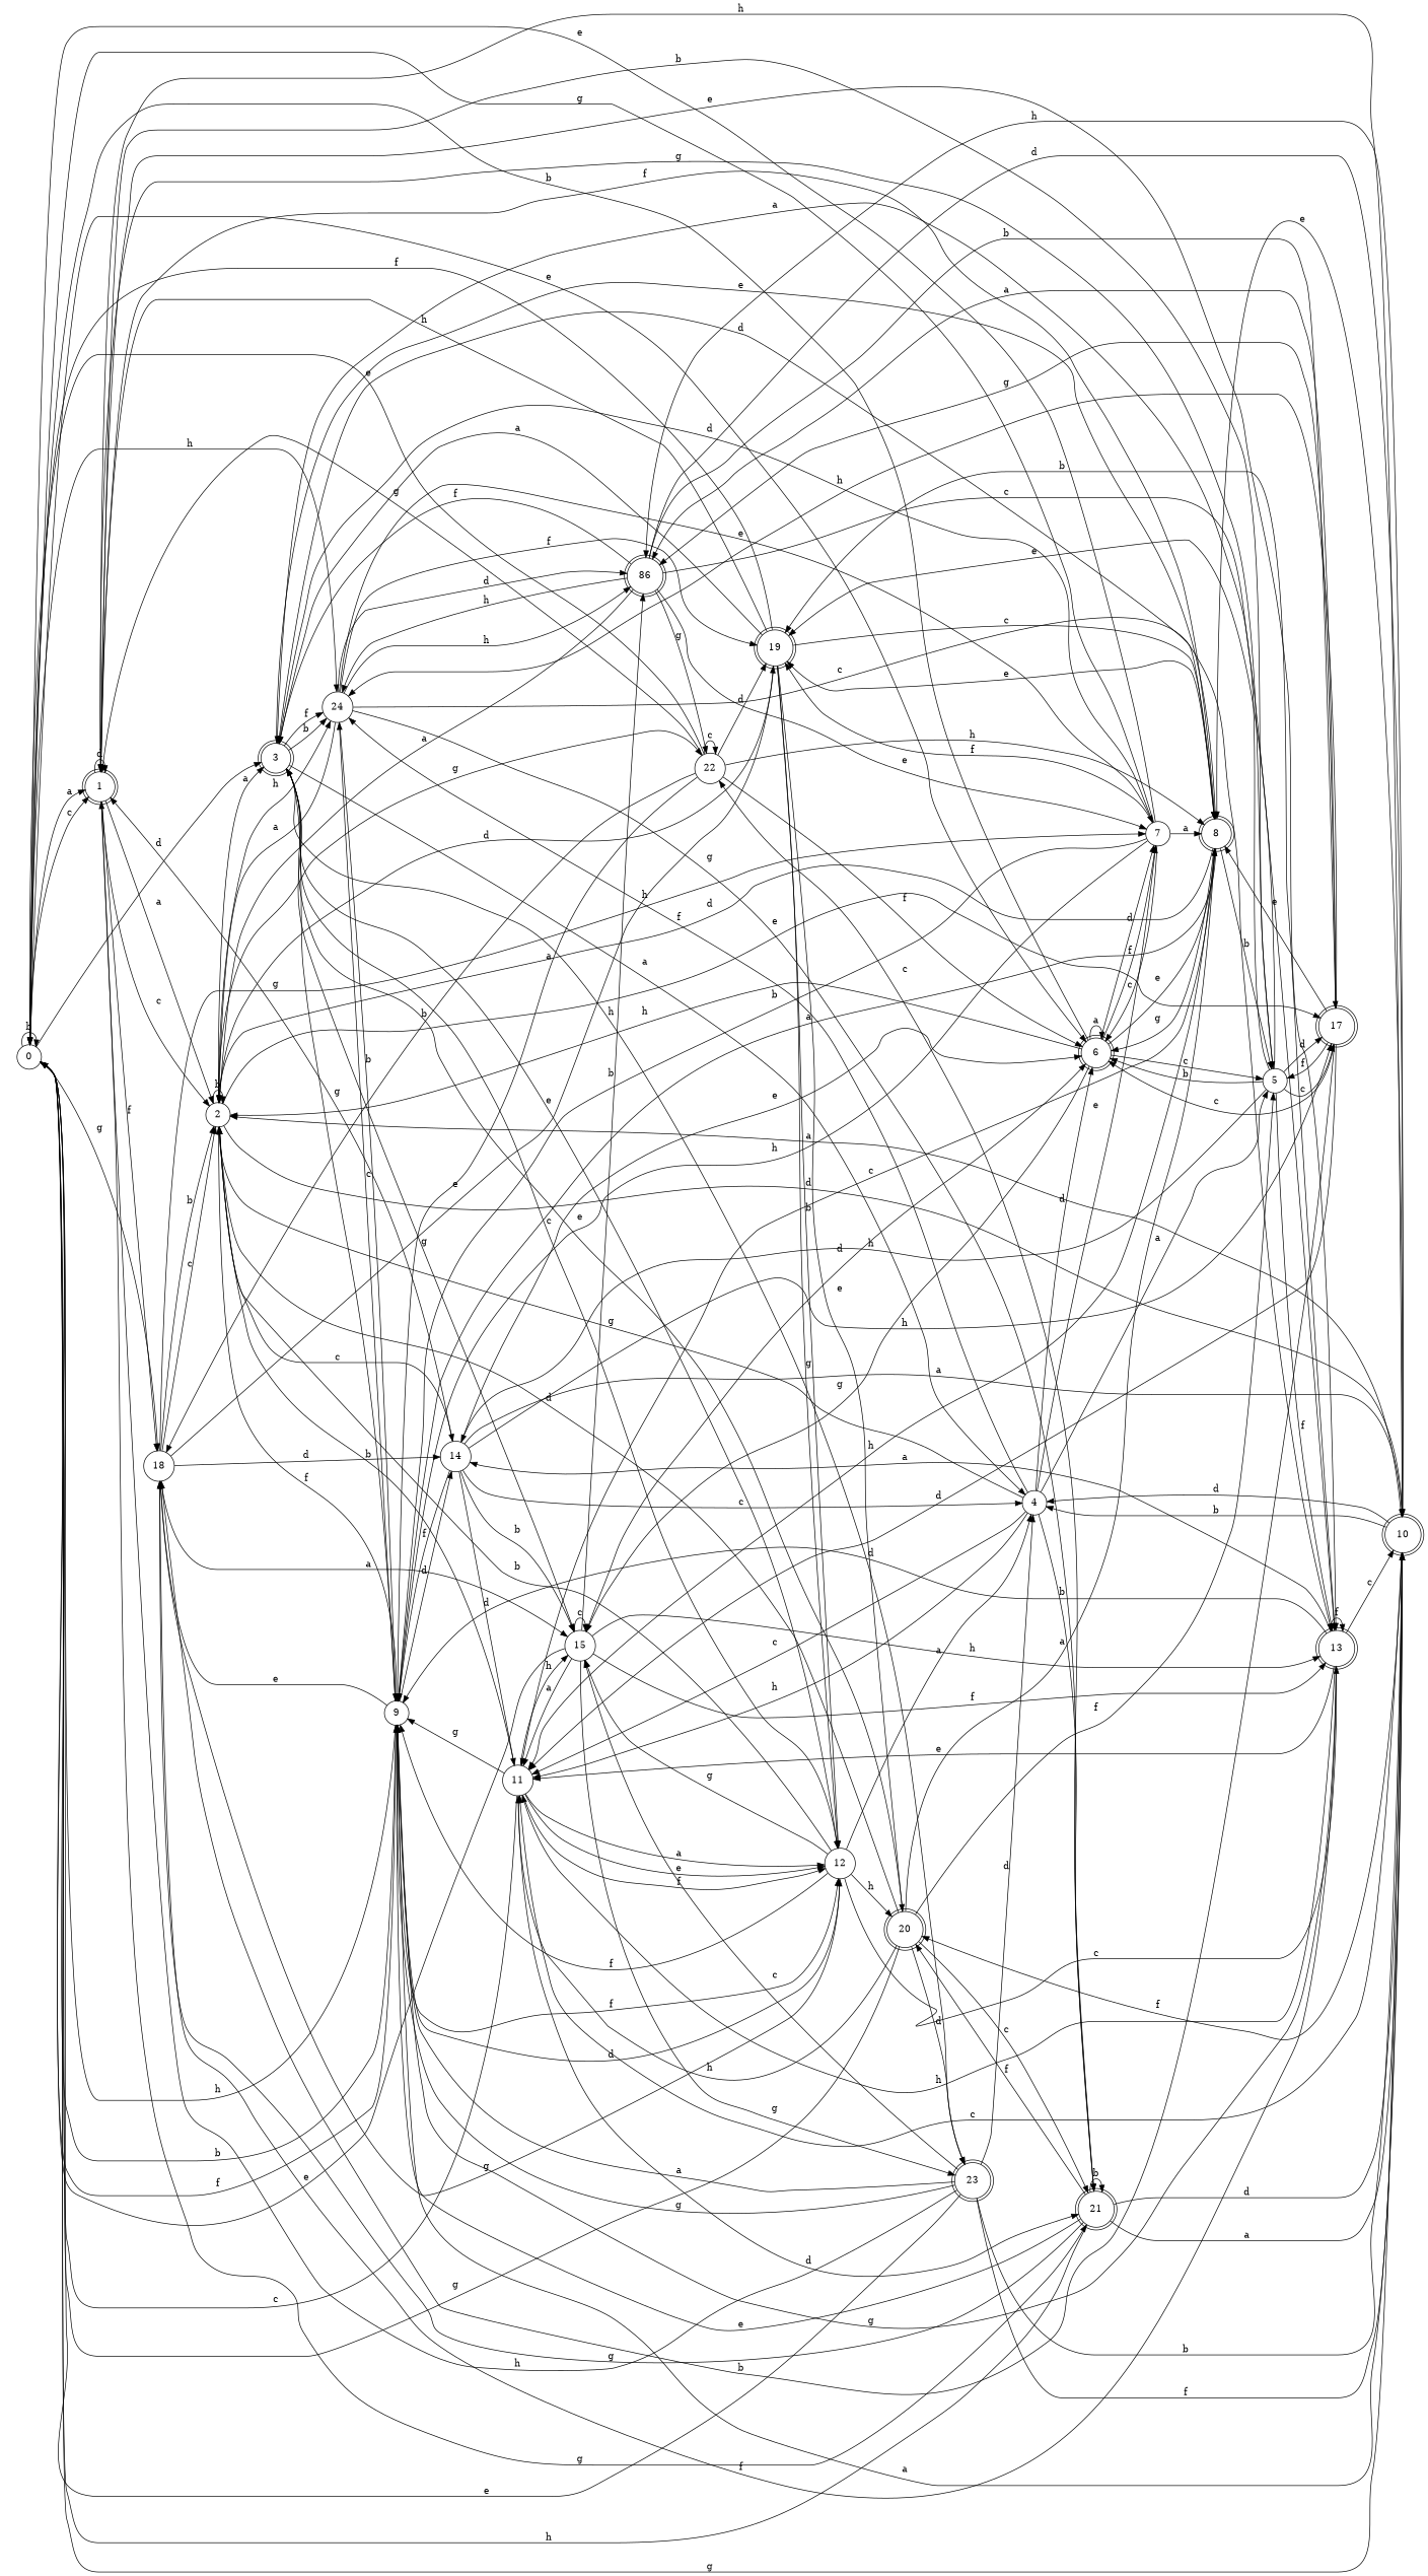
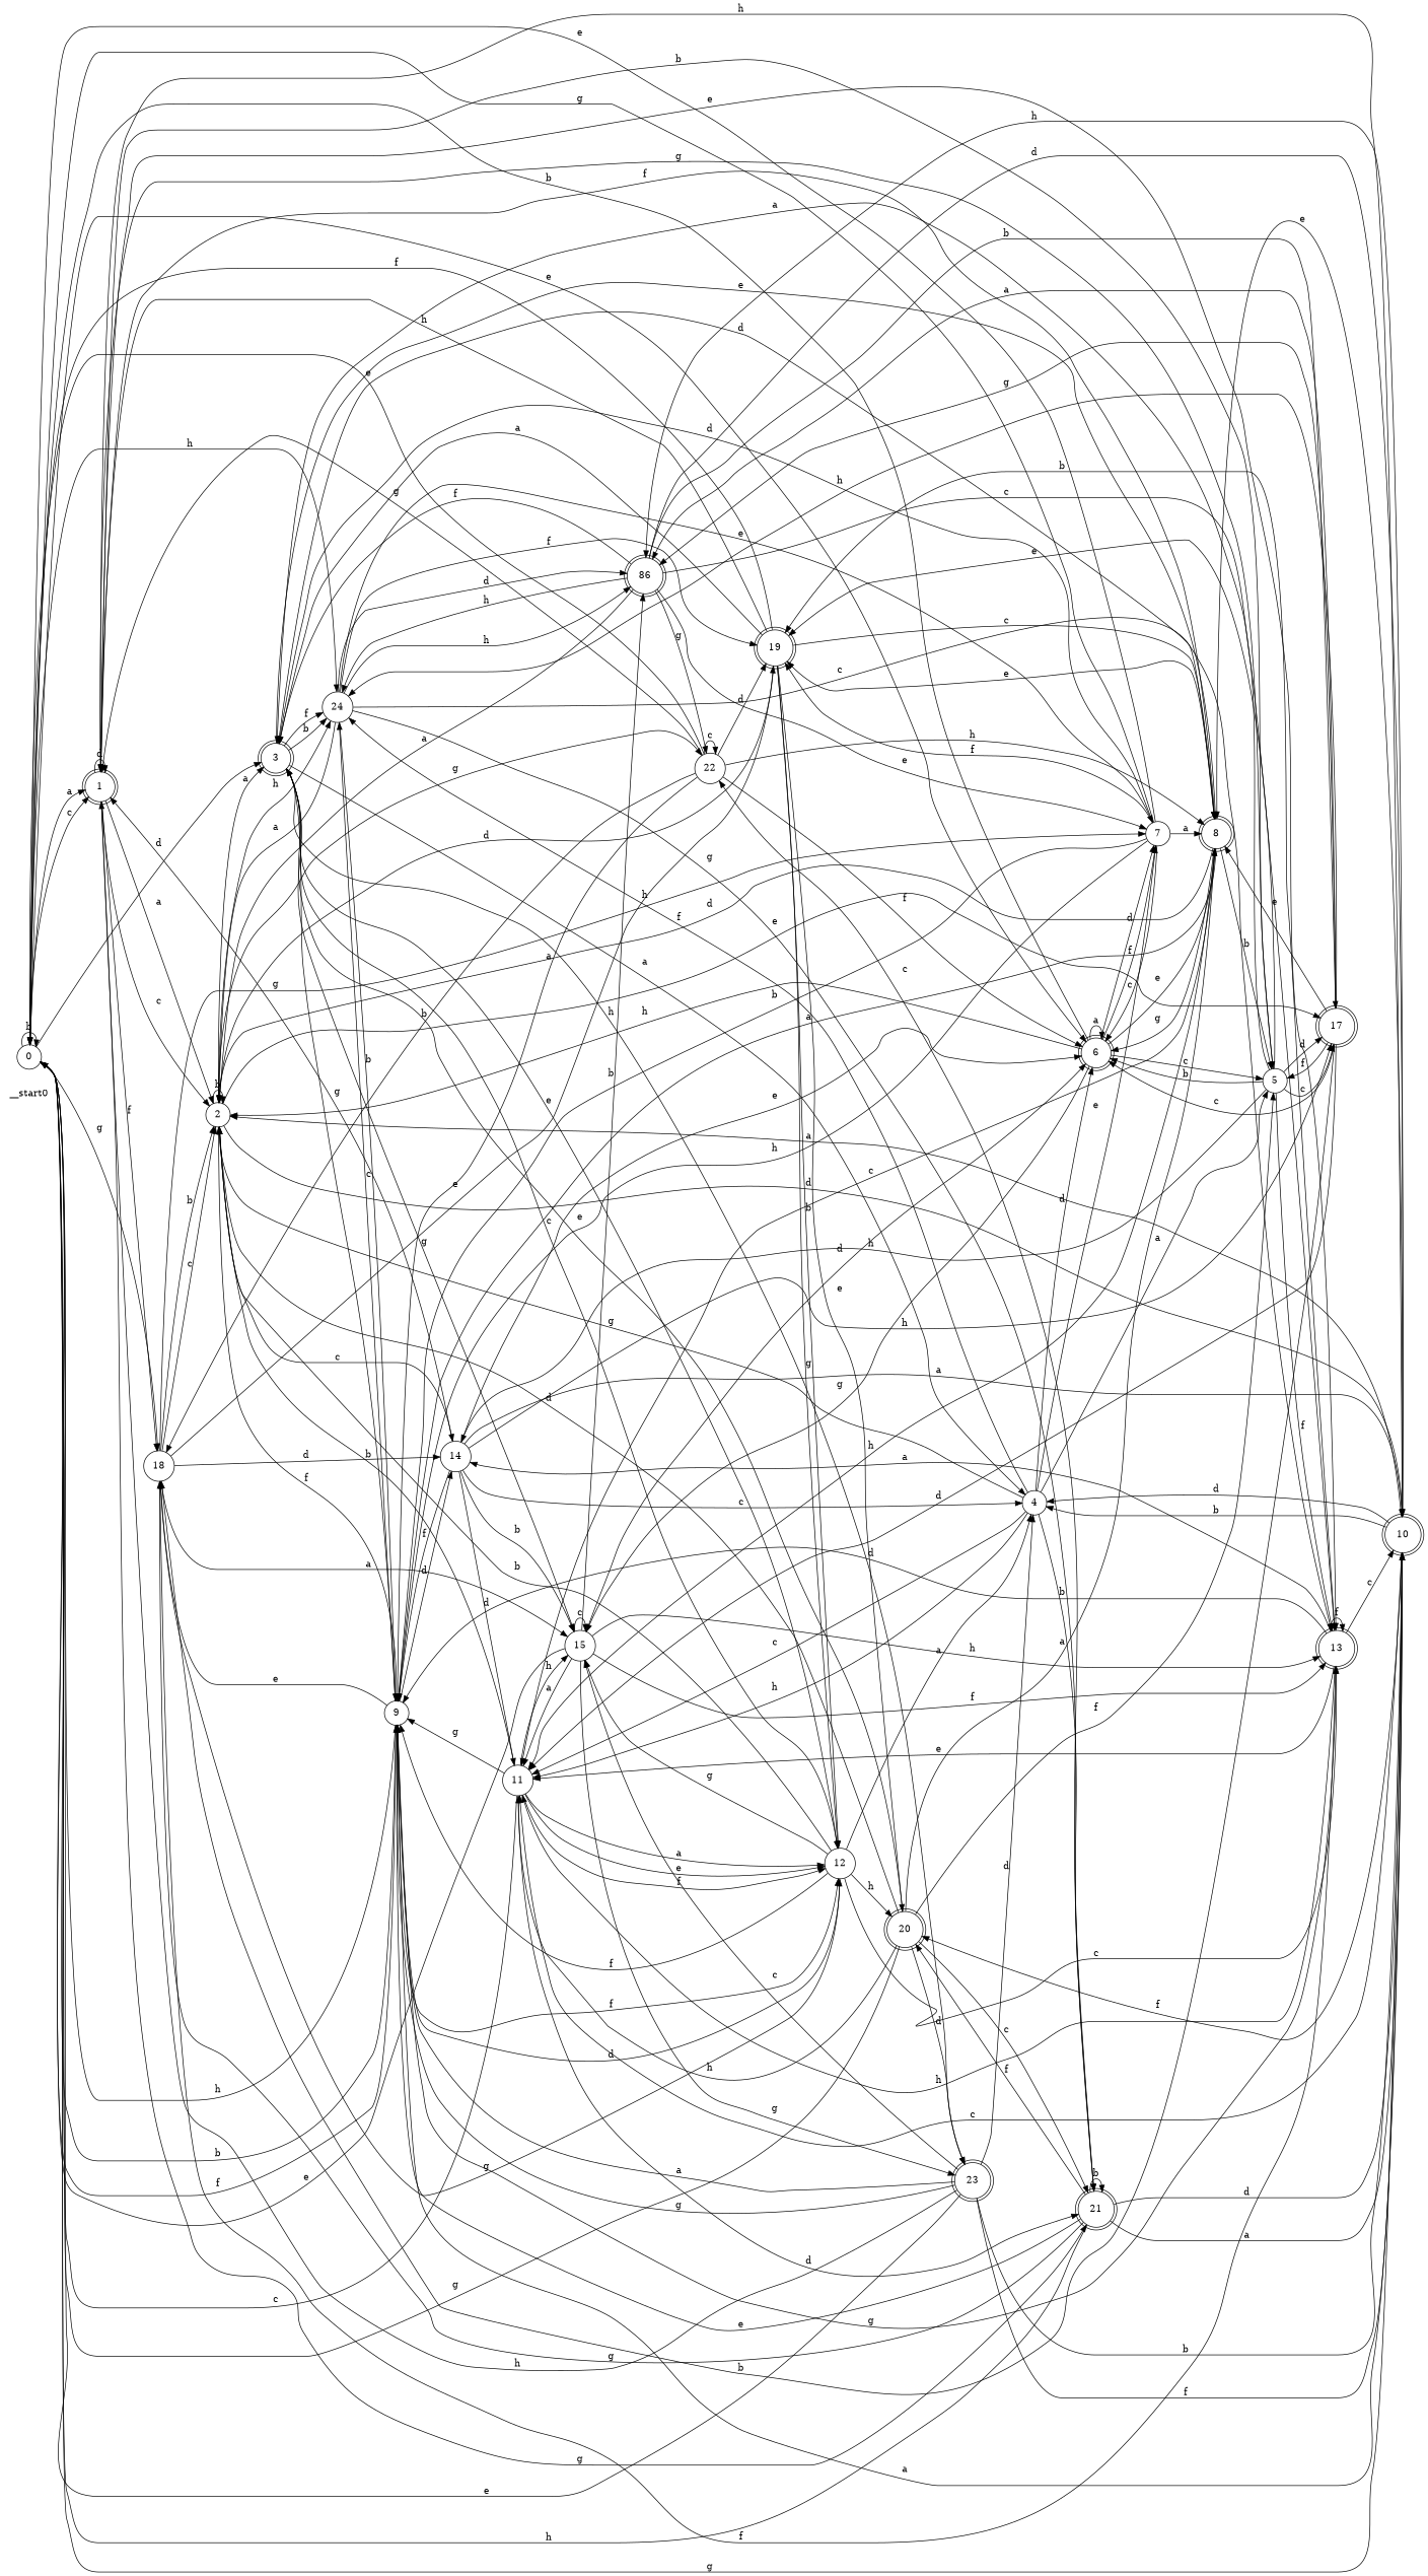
  digraph {
    rankdir=LR
    node [shape=circle color=black fillcolor=white style=filled]
+   __start0 [shape=none color="" fillcolor="" style=""]
    n2 [label=0]
    n3 [label=1 shape=doublecircle style="rounded,filled"]
    n4 [label=3 shape=doublecircle style="rounded,filled"]
    n5 [label=6 shape=doublecircle style="rounded,filled"]
    n6 [label=9]
    n7 [label=18]
    n8 [label=24]
    n9 [label=2]
    n10 [label=5]
    n11 [label=10 shape=doublecircle style="rounded,filled"]
    n12 [label=13 shape=doublecircle style="rounded,filled"]
    n13 [label=21 shape=doublecircle style="rounded,filled"]
    n14 [label=4]
    n15 [label=8 shape=doublecircle style="rounded,filled"]
    n16 [label=12]
    n17 [label=15]
    n18 [label=23 shape=doublecircle style="rounded,filled"]
    n19 [label=7]
    n20 [label=14]
    n21 [label=19 shape=doublecircle style="rounded,filled"]
    n22 [label=86 shape=doublecircle style="rounded,filled"]
    n23 [label=17 shape=doublecircle style="rounded,filled"]
    n24 [label=22]
    n25 [label=11]
    n26 [label=20 shape=doublecircle style="rounded,filled"]
    n2 -> n2 [label=b]
    n2 -> n3 [label=a]
    n2 -> n3 [label=c]
    n2 -> n4 [label=d]
    n2 -> n5 [label=e]
    n2 -> n6 [label=f]
    n2 -> n7 [label=g]
    n2 -> n8 [label=h]
    n3 -> n3 [label=d]
    n3 -> n7 [label=f]
    n3 -> n9 [label=a]
    n3 -> n9 [label=c]
    n3 -> n10 [label=b]
    n3 -> n11 [label=h]
    n3 -> n12 [label=e]
    n3 -> n13 [label=g]
    n4 -> n8 [label=b]
    n4 -> n8 [label=f]
    n4 -> n14 [label=a]
    n4 -> n15 [label=d]
    n4 -> n15 [label=e]
    n4 -> n16 [label=c]
    n4 -> n17 [label=g]
    n4 -> n18 [label=h]
    n5 -> n2 [label=b]
    n5 -> n5 [label=a]
    n5 -> n9 [label=h]
    n5 -> n10 [label=c]
    n5 -> n15 [label=e]
    n5 -> n17 [label=g]
    n5 -> n19 [label=d]
    n5 -> n19 [label=f]
    n6 -> n2 [label=b]
    n6 -> n2 [label=h]
    n6 -> n4 [label=g]
    n6 -> n7 [label=e]
    n6 -> n8 [label=c]
    n6 -> n11 [label=a]
    n6 -> n16 [label=f]
    n6 -> n20 [label=d]
    n7 -> n9 [label=b]
    n7 -> n9 [label=c]
-   n12 -> n7 [label=f]
+   n7 -> n12 [label=f]
    n7 -> n16 [label=g]
    n7 -> n17 [label=a]
    n7 -> n19 [label=h]
    n7 -> n20 [label=d]
    n7 -> n21 [label=e]
    n8 -> n6 [label=b]
    n8 -> n9 [label=a]
    n8 -> n12 [label=c]
    n8 -> n13 [label=g]
    n8 -> n19 [label=e]
    n8 -> n21 [label=f]
    n8 -> n22 [label=d]
    n8 -> n22 [label=h]
    n9 -> n4 [label=a]
    n9 -> n6 [label=f]
    n9 -> n8 [label=h]
    n9 -> n9 [label=b]
    n9 -> n11 [label=d]
    n9 -> n20 [label=c]
    n9 -> n23 [label=e]
    n9 -> n24 [label=g]
    n10 -> n3 [label=g]
    n10 -> n4 [label=a]
    n10 -> n5 [label=b]
    n10 -> n12 [label=f]
    n10 -> n20 [label=h]
    n10 -> n21 [label=e]
    n10 -> n23 [label=c]
    n10 -> n23 [label=d]
    n11 -> n2 [label=g]
    n11 -> n9 [label=a]
    n11 -> n14 [label=b]
    n11 -> n14 [label=d]
    n11 -> n15 [label=e]
    n11 -> n22 [label=h]
    n11 -> n25 [label=c]
    n11 -> n26 [label=f]
    n12 -> n6 [label=d]
    n12 -> n6 [label=g]
    n12 -> n11 [label=c]
    n12 -> n12 [label=f]
    n12 -> n20 [label=a]
    n12 -> n21 [label=b]
    n12 -> n25 [label=e]
    n12 -> n25 [label=h]
    n13 -> n2 [label=h]
    n13 -> n6 [label=e]
    n13 -> n7 [label=g]
    n13 -> n11 [label=a]
    n13 -> n11 [label=d]
    n13 -> n13 [label=b]
    n13 -> n24 [label=c]
    n13 -> n26 [label=f]
    n14 -> n5 [label=d]
    n14 -> n8 [label=f]
    n14 -> n9 [label=g]
    n14 -> n10 [label=a]
    n14 -> n13 [label=b]
    n14 -> n19 [label=e]
    n14 -> n25 [label=c]
    n14 -> n25 [label=h]
    n15 -> n3 [label=f]
    n15 -> n5 [label=g]
    n15 -> n6 [label=a]
    n15 -> n9 [label=d]
    n15 -> n10 [label=b]
    n15 -> n21 [label=e]
    n15 -> n25 [label=c]
    n15 -> n25 [label=h]
    n16 -> n4 [label=e]
    n16 -> n6 [label=d]
    n16 -> n6 [label=f]
    n16 -> n9 [label=b]
    n16 -> n12 [label=c]
    n16 -> n14 [label=a]
    n16 -> n17 [label=g]
    n16 -> n26 [label=h]
    n17 -> n2 [label=e]
    n17 -> n5 [label=d]
    n17 -> n12 [label=f]
    n17 -> n12 [label=h]
    n17 -> n17 [label=c]
    n17 -> n18 [label=g]
    n17 -> n22 [label=b]
    n17 -> n25 [label=a]
    n18 -> n2 [label=e]
    n18 -> n3 [label=h]
    n18 -> n6 [label=a]
    n18 -> n6 [label=g]
    n18 -> n11 [label=b]
    n18 -> n11 [label=f]
    n18 -> n14 [label=d]
    n18 -> n17 [label=c]
    n19 -> n2 [label=e]
    n19 -> n2 [label=g]
    n19 -> n4 [label=d]
    n19 -> n5 [label=c]
    n19 -> n6 [label=b]
    n19 -> n6 [label=h]
    n19 -> n15 [label=a]
    n19 -> n21 [label=f]
    n20 -> n3 [label=g]
    n20 -> n5 [label=e]
    n20 -> n6 [label=f]
    n20 -> n11 [label=a]
    n20 -> n14 [label=c]
    n20 -> n17 [label=b]
    n20 -> n23 [label=h]
    n20 -> n25 [label=d]
    n21 -> n2 [label=f]
    n21 -> n3 [label=h]
    n21 -> n4 [label=a]
    n21 -> n9 [label=d]
    n21 -> n15 [label=c]
    n21 -> n16 [label=b]
    n21 -> n16 [label=g]
    n21 -> n26 [label=e]
    n22 -> n4 [label=f]
    n22 -> n8 [label=h]
    n22 -> n9 [label=a]
    n22 -> n11 [label=d]
    n22 -> n12 [label=c]
    n22 -> n19 [label=e]
    n22 -> n23 [label=b]
    n22 -> n24 [label=g]
    n23 -> n5 [label=c]
    n23 -> n7 [label=b]
    n23 -> n8 [label=h]
    n23 -> n10 [label=f]
    n23 -> n15 [label=e]
    n23 -> n22 [label=a]
    n23 -> n22 [label=g]
    n23 -> n25 [label=d]
    n24 -> n2 [label=e]
    n24 -> n3 [label=g]
    n24 -> n5 [label=f]
    n24 -> n6 [label=a]
    n24 -> n7 [label=b]
    n24 -> n15 [label=h]
    n24 -> n21 [label=d]
    n24 -> n24 [label=c]
    n25 -> n2 [label=c]
    n25 -> n6 [label=g]
    n25 -> n9 [label=b]
    n25 -> n13 [label=d]
    n25 -> n16 [label=a]
    n25 -> n16 [label=e]
    n25 -> n16 [label=f]
    n25 -> n17 [label=h]
    n26 -> n2 [label=g]
    n26 -> n4 [label=e]
    n26 -> n9 [label=d]
    n26 -> n10 [label=f]
    n26 -> n13 [label=c]
    n26 -> n15 [label=a]
    n26 -> n18 [label=d]
    n26 -> n25 [label=h]
  }
